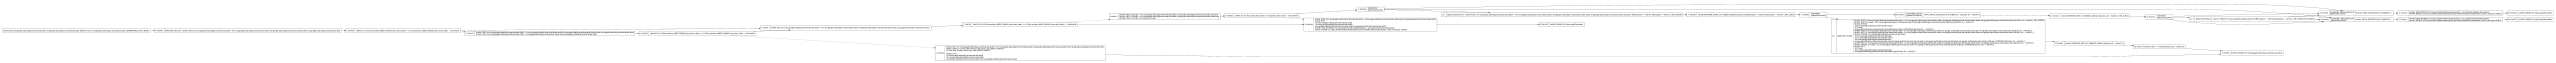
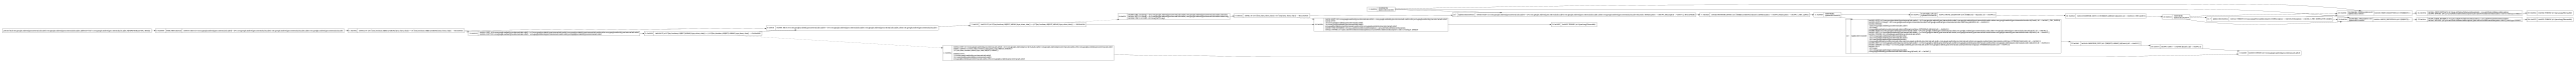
  digraph {
    fontname=Merriweather
    rankdir=LR
    node [fontname=Merriweather shape=record]
    edge [fontname=Merriweather]
    n1 [label="{0\:\ 0x0000|MTH_MTH_BLOCK\l|0x0000: IGET  (r0 I:com.google.android.gms.internal.ads.zzbd) = (r4 I:com.google.android.gms.internal.ads.zzdst) com.google.android.gms.internal.ads.zzdst.zzhts com.google.android.gms.internal.ads.zzbd \l}"]
    n2 [label="{1\:\ 0x0002|0x0002: IF  (r0 I:?[int, boolean, OBJECT, ARRAY, byte, short, char]) == (0 ?[int, boolean, OBJECT, ARRAY, byte, short, char])  \-\> B:6:0x0010 \l}"]
    n3 [label="{2\:\ 0x0004|0x0004: IGET  (r0 I:com.google.android.gms.internal.ads.zzbd) = (r4 I:com.google.android.gms.internal.ads.zzdst) com.google.android.gms.internal.ads.zzdst.zzhts com.google.android.gms.internal.ads.zzbd \l0x0006: SGET  (r1 I:com.google.android.gms.internal.ads.zzbd) =  com.google.android.gms.internal.ads.zzdst.zzhtq com.google.android.gms.internal.ads.zzbd \l}"]
    n4 [label="{6\:\ 0x0010|0x0010: IGET  (r0 I:com.google.android.gms.internal.ads.zzdsv) = (r4 I:com.google.android.gms.internal.ads.zzdst) com.google.android.gms.internal.ads.zzdst.zzhtn com.google.android.gms.internal.ads.zzdsv \l}"]
    n5 [label="{3\:\ 0x0008|0x0008: IF  (r0 I:?[int, boolean, OBJECT, ARRAY, byte, short, char]) == (r1 I:?[int, boolean, OBJECT, ARRAY, byte, short, char])  \-\> B:6:0x0010 \l}"]
    n6 [label="{7\:\ 0x0012|0x0012: IF  (r0 I:?[int, boolean, OBJECT, ARRAY, byte, short, char]) == (0 ?[int, boolean, OBJECT, ARRAY, byte, short, char])  \-\> B:10:0x001c \l}"]
    n7 [label="{4\:\ 0x000a|0x000a: IGET  (r0 I:com.google.android.gms.internal.ads.zzbd) = (r4 I:com.google.android.gms.internal.ads.zzdst) com.google.android.gms.internal.ads.zzdst.zzhts com.google.android.gms.internal.ads.zzbd \l0x000c: CONST  (r1 I:?[int, float, boolean, short, byte, char, OBJECT, ARRAY]) = \l  (0 ?[int, float, boolean, short, byte, char, OBJECT, ARRAY])\l \l0x000d: IPUT  \l  (r1 I:com.google.android.gms.internal.ads.zzbd)\l  (r4 I:com.google.android.gms.internal.ads.zzdst)\l com.google.android.gms.internal.ads.zzdst.zzhts com.google.android.gms.internal.ads.zzbd \l}"]
    n8 [label="{5\:\ 0x000f|0x000f: RETURN  (r0 I:com.google.android.gms.internal.ads.zzbd) \l}"]
    n9 [label="{8\:\ 0x0014|0x0014: IGET  (r0 I:long) = (r4 I:com.google.android.gms.internal.ads.zzdst) com.google.android.gms.internal.ads.zzdst.zzhtt long \l0x0016: IGET  (r2 I:long) = (r4 I:com.google.android.gms.internal.ads.zzdst) com.google.android.gms.internal.ads.zzdst.zzbdz long \l0x0018: CMP_L  (r0 I:int) = (r0 I:long), (r2 I:long) \l}"]
    n10 [label="{10\:\ 0x001c|0x001c: SGET  (r0 I:com.google.android.gms.internal.ads.zzbd) =  com.google.android.gms.internal.ads.zzdst.zzhtq com.google.android.gms.internal.ads.zzbd \l0x001e: IPUT  \l  (r0 I:com.google.android.gms.internal.ads.zzbd)\l  (r4 I:com.google.android.gms.internal.ads.zzdst)\l com.google.android.gms.internal.ads.zzdst.zzhts com.google.android.gms.internal.ads.zzbd \l0x0020: NEW_INSTANCE  (r0 I:java.util.NoSuchElementException) =  java.util.NoSuchElementException \l0x0022: INVOKE  (r0 I:java.util.NoSuchElementException) java.util.NoSuchElementException.\<init\>():void type: DIRECT \l}"]
    n11 [label="{9\:\ 0x001a|0x001a: IF  (r0 I:?[int, byte, short, char]) \< (0 ?[int, byte, short, char])  \-\> B:12:0x0026 \l}"]
    n12 [label="{11\:\ 0x0025|0x0025: THROW  (r0 I:java.lang.Throwable) \l}"]
    n13 [label="{12\:\ 0x0026|SYNTHETIC\lSplitter:B:12:0x0026\l}"]
    n14 [label="{13\:\ ?|Splitter:B:82:0x0026\l|0x0026: IGET  (r1 I:com.google.android.gms.internal.ads.zzdsv) = (r4 I:com.google.android.gms.internal.ads.zzdst) com.google.android.gms.internal.ads.zzdst.zzhtn com.google.android.gms.internal.ads.zzdsv A[Catch:\{ EOFException \-\> 0x0045, IOException \-\> 0x004c \}, TRY_ENTER]\l}"]
    n15 [label="{23\:\ 0x0045|ExcHandler: EOFException null\lSplitter:B:12:0x0026\l|0x0045: MOVE_EXCEPTION  (r0 I:?[OBJECT]) =  \l}"]
    n16 [label="{26\:\ 0x004c|ExcHandler: IOException null\lSplitter:B:12:0x0026\l|0x004c: MOVE_EXCEPTION  (r0 I:?[OBJECT]) =  \l}"]
    n17 [label="{14\:\ 0x0028|0x0028: MONITOR_ENTER  (r1 I:?[OBJECT, ARRAY]) A[Catch:\{ EOFException \-\> 0x0045, IOException \-\> 0x004c \}, TRY_LEAVE]\l}"]
    n18 [label="{24\:\ 0x0046|0x0046: NEW_INSTANCE  (r0 I:java.util.NoSuchElementException) =  java.util.NoSuchElementException \l0x0048: INVOKE  (r0 I:java.util.NoSuchElementException) java.util.NoSuchElementException.\<init\>():void type: DIRECT \l}"]
    n19 [label="{27\:\ 0x004d|0x004d: NEW_INSTANCE  (r0 I:java.util.NoSuchElementException) =  java.util.NoSuchElementException \l0x004f: INVOKE  (r0 I:java.util.NoSuchElementException) java.util.NoSuchElementException.\<init\>():void type: DIRECT \l}"]
    n20 [label="{15\:\ 0x0029|SYNTHETIC\lSplitter:B:15:0x0029\l}"]
    n21 [label="{16\:\ ?|Splitter:B:15:0x0029\l|0x0029: IGET  (r0 I:com.google.android.gms.internal.ads.zzdsv) = (r4 I:com.google.android.gms.internal.ads.zzdst) com.google.android.gms.internal.ads.zzdst.zzhtn com.google.android.gms.internal.ads.zzdsv A[Catch:\{ all \-\> 0x0042 \}, TRY_ENTER]\l0x002b: IGET  (r2 I:long) = (r4 I:com.google.android.gms.internal.ads.zzdst) com.google.android.gms.internal.ads.zzdst.zzhtt long A[Catch:\{ all \-\> 0x0042 \}]\l0x002d: INVOKE  \l  (r0 I:com.google.android.gms.internal.ads.zzdsv)\l  (r2 I:long)\l com.google.android.gms.internal.ads.zzdsv.zzff(long):void type: INTERFACE A[Catch:\{ all \-\> 0x0042 \}]\l0x0030: IGET  (r0 I:com.google.android.gms.internal.ads.zzba) = (r4 I:com.google.android.gms.internal.ads.zzdst) com.google.android.gms.internal.ads.zzdst.zzhtr com.google.android.gms.internal.ads.zzba A[Catch:\{ all \-\> 0x0042 \}]\l0x0032: IGET  (r2 I:com.google.android.gms.internal.ads.zzdsv) = (r4 I:com.google.android.gms.internal.ads.zzdst) com.google.android.gms.internal.ads.zzdst.zzhtn com.google.android.gms.internal.ads.zzdsv A[Catch:\{ all \-\> 0x0042 \}]\l0x0034: INVOKE  (r0 I:com.google.android.gms.internal.ads.zzbd) = \l  (r0 I:com.google.android.gms.internal.ads.zzba)\l  (r2 I:com.google.android.gms.internal.ads.zzdsv)\l  (r4 I:com.google.android.gms.internal.ads.zzbe)\l com.google.android.gms.internal.ads.zzba.zza(com.google.android.gms.internal.ads.zzdsv, com.google.android.gms.internal.ads.zzbe):com.google.android.gms.internal.ads.zzbd type: INTERFACE A[Catch:\{ all \-\> 0x0042 \}]\l0x0038: IGET  (r2 I:com.google.android.gms.internal.ads.zzdsv) = (r4 I:com.google.android.gms.internal.ads.zzdst) com.google.android.gms.internal.ads.zzdst.zzhtn com.google.android.gms.internal.ads.zzdsv A[Catch:\{ all \-\> 0x0042 \}]\l0x003a: INVOKE  (r2 I:long) = (r2 I:com.google.android.gms.internal.ads.zzdsv) com.google.android.gms.internal.ads.zzdsv.position():long type: INTERFACE A[Catch:\{ all \-\> 0x0042 \}]\l0x003e: IPUT  \l  (r2 I:long)\l  (r4 I:com.google.android.gms.internal.ads.zzdst)\l com.google.android.gms.internal.ads.zzdst.zzhtt long A[Catch:\{ all \-\> 0x0042 \}]\l}"]
    n22 [label="{19\:\ 0x0042|ExcHandler: all null\lSplitter:B:15:0x0029\l|0x0042: MOVE_EXCEPTION  (r0 I:?[OBJECT]) =  A[Catch:\{ all \-\> 0x0042 \}]\l}"]
    n23 [label="{17\:\ 0x0040|0x0040: MONITOR_EXIT  (r1 I:?[OBJECT, ARRAY]) A[Catch:\{ all \-\> 0x0042 \}]\l}"]
    n24 [label="{20\:\ 0x0043|0x0043: MONITOR_EXIT  (r1 I:?[OBJECT, ARRAY]) A[Catch:\{ all \-\> 0x0042 \}, TRY_LEAVE]\l}"]
    n25 [label="{18\:\ 0x0041|0x0041: GOTO  \-\> 0x000f A[Catch:\{ all \-\> 0x0042 \}]\l}"]
    n26 [label="{21\:\ 0x0044|SYNTHETIC\lSplitter:B:21:0x0044\l}"]
    n27 [label="{22\:\ ?|Splitter:B:21:0x0044\l|0x0044: THROW  (r0 I:java.lang.Throwable) A[Catch:\{ EOFException \-\> 0x0045, IOException \-\> 0x004c \}, TRY_ENTER, TRY_LEAVE]\l}"]
    n28 [label="{25\:\ 0x004b|0x004b: THROW  (r0 I:java.lang.Throwable) \l}"]
    n29 [label="{28\:\ 0x0052|0x0052: THROW  (r0 I:java.lang.Throwable) \l}"]
    n30 [label="{private final com.google.android.gms.internal.ads.zzbd com.google.android.gms.internal.ads.zzdst.zzbbe((r4 'this' I:com.google.android.gms.internal.ads.zzdst A[IMMUTABLE_TYPE, THIS])) }"]
    n1 -> n2
    n2 -> n3 [style=dashed]
    n2 -> n4
    n3 -> n5
    n4 -> n6
    n5 -> n4
    n5 -> n7 [style=dashed]
    n6 -> n9 [style=dashed]
    n6 -> n10
    n7 -> n8
    n9 -> n11
    n10 -> n12
    n11 -> n10 [style=dashed]
-   n11 -> n13
+   n11 -> n14
    n13 -> n14
    n13 -> n15
    n13 -> n16
    n14 -> n17
    n15 -> n18
    n16 -> n19
    n17 -> n20
    n18 -> n28
    n19 -> n29
    n20 -> n21
    n20 -> n22
    n21 -> n23
    n22 -> n24
    n23 -> n25
    n24 -> n26
    n25 -> n8
    n26 -> n15
    n26 -> n16
    n26 -> n27
    n27 -> n15
    n27 -> n16
    n30 -> n1
  }
